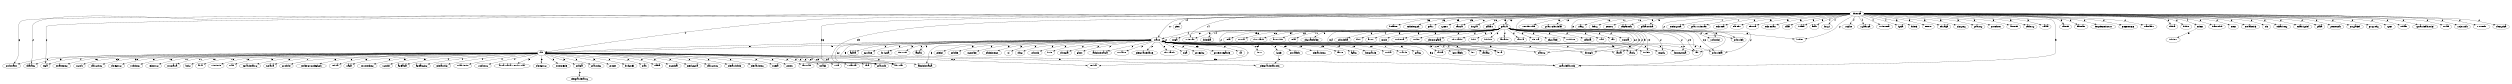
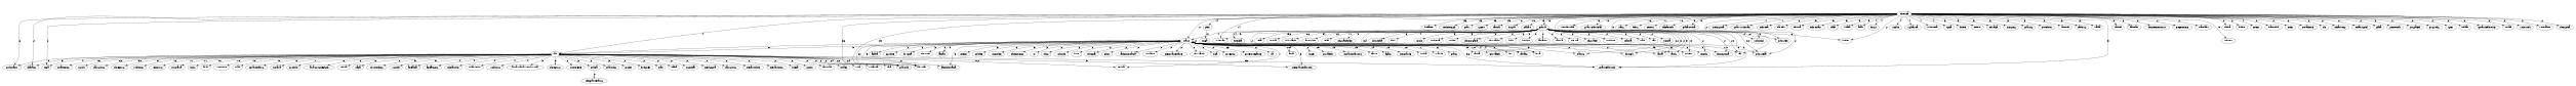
  digraph {
    prawo
-   lewo
+   lewo [label=anna]
    "sąd"
    "sprawiedliwość"
    jazdy
    prawnik
    kodeks
    "porządek"
-   "i sprawiedliwość" [label="i niezawistny"]
+   "i sprawiedliwość"
    karne
    agaty
    bezprawie
    studia
    "sędzia"
    twarde
    pracy
    adwokat
    "człowieka"
    konstytucja
    nauka
    sad
    "i porządek"
    lew
    zasady
    administracja
    agata
    cywilne
    "do życia"
    kierunek
    lewa
    "łamać"
    natury
    "niesprawiedliwość"
    "pięści"
    polskie
    rzymskie
    silniejszego
    uj
    ulicy
    "wolność"
    "boże"
    "dżungla"
    "dżungli"
    "głosu"
    "i administracja"
    jazda
    moralne
    niesprawiedliwe
    "obowiązek"
    ojca
    przepisy
    przestrzeganie
    "reguły"
    "są"
    "życie"
    kara
    prokurator
    skazany
    toga
    ostateczny
    wyrok
    "najwyższy"
    "okręgowy"
    rodzinny
    rejonowy
    rozprawa
    "boży"
    "ława"
    "więzienie"
    "osąd"
    sprawiedliwy
    sprawa
    grodzki
-   "ława przysięgłych" [label="boskie przysięgłych"]
+   "ława przysięgłych"
    sedzia
    waga
    powszechny
    wysoki
    apelacja
    apelacyjny
    "niezawisły"
    "oskarżenie"
    wojskowy
    "anna maria wesołowska"
    okregowy
    orzeczenie
    policja
    prawnicy
    proces
    budynek
    czas
    Kafka
    "kryminał"
    medycyna
    najwyzszy
    "niezawisłość"
    niezawistny
    ocena
    pozew
    "samosąd"
    strach
    wina
    wokanda
    niesprawiedliwy
    obronca
    bohater
    "uciśnionych"
    praw
    rycerz
    tarcza
    "krzyża"
    pies
    "zwierząt"
    "piłkarz"
    n115 [label="wesołowska"]
    "praw człowieka"
    prawa
    wiary
    dobry
    pomoc
    napastnik
    "piłka nożna"
    "żołnierz"
    "mężczyzna"
    "praw zwierząt"
    ochrona
    narodu
    obrona
    ochroniarz
    "piłka"
    "świata"
    atak
    "krzyż"
    miecz
    wojsko
    wybawca
    "zwierzęta"
    "życia"
    dzieci
    Honor
    odwaga
    ojczyzny
    prawny
    protektor
    ratunek
    "sądowy"
    walka
    "wolności"
    zamek
    batman
    "bezpieczeństwo"
    BIEDNYCH
    bramkarz
    "człowiek"
    dobra
    dobro
    kobiet
    krasnolud
    mecz
    "moralności"
    nic
    "oskarżony"
    "oskarżyciel"
    pilka
    pomocnik
    przyjaciel
    przyrody
    "ryceż"
    soldat
    "sprawiedliwości"
    "urząd"
    wojownik
-   "z urzędu"
+   "z urzędu" [label="z moralne"]
    "złoczyńca"
    "ręka"
    strona
    "obowiązki"
    noga
    autorskie
    dziecka
    reka
    obywatelskie
    czlowieka
    "dłoń"
-   autor
    moje
    studenta
    boskie
    "de morgana"
    "i obowiązki"
    ludzi
    ludzkie
    "łamanie"
    natura
    "nie ma"
    obywatel
    osobiste
    "półkula"
    "rząd"
    tak
    ucznia
    prawo -> prawo [label=2]
    prawo -> lewo [label=164]
    prawo -> "sąd" [label=111]
    prawo -> "sprawiedliwość" [label=96]
    prawo -> jazdy [label=45]
    prawo -> prawnik [label=22]
    prawo -> kodeks [label=21]
    prawo -> "porządek" [label=19]
    prawo -> "i sprawiedliwość" [label=15]
    prawo -> karne [label=15]
    prawo -> agaty [label=14]
    prawo -> bezprawie [label=10]
    prawo -> studia [label=10]
    prawo -> "sędzia" [label=7]
    prawo -> twarde [label=7]
    prawo -> pracy [label=6]
    prawo -> adwokat [label=5]
    prawo -> "człowieka" [label=5]
    prawo -> konstytucja [label=5]
    prawo -> nauka [label=5]
    prawo -> sad [label=5]
    prawo -> "i porządek" [label=111]
    prawo -> lew [label=4]
    prawo -> zasady [label=4]
    prawo -> administracja [label=3]
    prawo -> agata [label=3]
    prawo -> cywilne [label=3]
    prawo -> "do życia" [label=3]
    prawo -> kierunek [label=3]
    prawo -> lewa [label=3]
    prawo -> "łamać" [label=3]
    prawo -> natury [label=3]
-   "życie" -> "niesprawiedliwość" [label=3]
+   prawo -> "niesprawiedliwość" [label=3]
    prawo -> "pięści" [label=3]
    prawo -> polskie [label=3]
    prawo -> rzymskie [label=3]
    prawo -> silniejszego [label=3]
    prawo -> uj [label=3]
    prawo -> ulicy [label=3]
    prawo -> "wolność" [label=3]
    prawo -> "boże" [label=2]
    prawo -> "dżungla" [label=2]
    prawo -> "dżungli" [label=2]
    prawo -> "głosu" [label=2]
    prawo -> "i administracja" [label=2]
    prawo -> jazda [label=2]
    prawo -> moralne [label=2]
    prawo -> niesprawiedliwe [label=2]
    prawo -> "obowiązek" [label=2]
    prawo -> ojca [label=2]
    prawo -> przepisy [label=2]
    prawo -> przestrzeganie [label=63]
    prawo -> "reguły" [label=2]
    prawo -> "są" [label=2]
    prawo -> "życie" [label=2]
    sad -> prawo [label=87]
    sad -> "sprawiedliwość" [label=55]
    sad -> prawnik [label=23]
    sad -> "sędzia" [label=112]
    sad -> adwokat [label=24]
    sad -> administracja [label=2]
    sad -> "niesprawiedliwość" [label=5]
    sad -> kara [label=24]
    sad -> prokurator [label=9]
    sad -> skazany [label=3]
    sad -> toga [label=4]
    sad -> ostateczny [label=76]
    sad -> wyrok [label=63]
    sad -> "najwyższy" [label=30]
    sad -> "okręgowy" [label=21]
    sad -> rodzinny [label=16]
    sad -> rejonowy [label=11]
    sad -> rozprawa [label=11]
    sad -> "boży" [label=10]
    sad -> "ława" [label=10]
    sad -> "więzienie" [label=10]
    sad -> "osąd" [label=9]
    sad -> sprawiedliwy [label=8]
    sad -> sprawa [label=7]
    sad -> grodzki [label=6]
    sad -> "ława przysięgłych" [label=6]
    sad -> sedzia [label=6]
    sad -> waga [label=6]
    sad -> powszechny [label=5]
    sad -> wysoki [label=5]
    sad -> apelacja [label=4]
    sad -> apelacyjny [label=4]
    sad -> "niezawisły" [label=4]
    sad -> "oskarżenie" [label=4]
    sad -> wojskowy [label=4]
    sad -> "anna maria wesołowska" [label=3]
    sad -> okregowy [label=3]
    sad -> orzeczenie [label=3]
    sad -> policja [label=3]
    sad -> prawnicy [label=3]
    sad -> proces [label=3]
    sad -> budynek [label=2]
    sad -> czas [label=2]
    sad -> Kafka [label=2]
    sad -> "kryminał" [label=2]
    sad -> medycyna [label=2]
    sad -> najwyzszy [label=2]
    sad -> "niezawisłość" [label=2]
    sad -> niezawistny [label=2]
    sad -> ocena [label=2]
    sad -> pozew [label=2]
    sad -> "samosąd" [label=2]
    sad -> strach [label=2]
    sad -> wina [label=2]
    sad -> wokanda [label=2]
    policja -> niesprawiedliwy [label=2]
    obronca -> prawo [label=17]
    obronca -> "sąd" [label=78]
    obronca -> "sprawiedliwość" [label=5]
    obronca -> prawnik [label=36]
    obronca -> adwokat [label=89]
    obronca -> sad [label=4]
    obronca -> prokurator [label=6]
    obronca -> skazany [label=2]
    obronca -> toga [label=2]
    obronca -> bohater [label=36]
    obronca -> "uciśnionych" [label=26]
    obronca -> praw [label=25]
    obronca -> rycerz [label=25]
    obronca -> tarcza [label=21]
    obronca -> "krzyża" [label=20]
    obronca -> pies [label=14]
    obronca -> "zwierząt" [label=14]
    obronca -> "piłkarz" [label=13]
    obronca -> n115 [label=12]
    obronca -> "praw człowieka" [label=12]
    obronca -> prawa [label=12]
    obronca -> wiary [label=12]
    obronca -> dobry [label=11]
    obronca -> pomoc [label=10]
    obronca -> napastnik [label=9]
    obronca -> "piłka nożna" [label=9]
-   miecz -> "żołnierz" [label=9]
+   obronca -> "żołnierz" [label=9]
    obronca -> "mężczyzna" [label=7]
    obronca -> "praw zwierząt" [label=7]
    obronca -> ochrona [label=6]
    obronca -> narodu [label=5]
    obronca -> obrona [label=5]
    obronca -> ochroniarz [label=5]
    obronca -> "piłka" [label=5]
    obronca -> "świata" [label=5]
    obronca -> atak [label=4]
    obronca -> "krzyż" [label=4]
    obronca -> miecz [label=4]
    obronca -> wojsko [label=4]
    obronca -> wybawca [label=4]
    obronca -> "zwierzęta" [label=4]
    obronca -> "życia" [label=4]
    obronca -> dzieci [label=3]
    obronca -> Honor [label=3]
    obronca -> odwaga [label=3]
    obronca -> ojczyzny [label=3]
    obronca -> prawny [label=3]
    obronca -> protektor [label=3]
    obronca -> ratunek [label=3]
    obronca -> "sądowy" [label=3]
    obronca -> walka [label=3]
    obronca -> "wolności" [label=3]
    obronca -> zamek [label=3]
    obronca -> batman [label=2]
    obronca -> "bezpieczeństwo" [label=2]
    obronca -> BIEDNYCH [label=2]
    obronca -> bramkarz [label=2]
    obronca -> "człowiek" [label=2]
    obronca -> dobra [label=2]
    obronca -> dobro [label=2]
    obronca -> kobiet [label=2]
    obronca -> krasnolud [label=2]
    obronca -> mecz [label=2]
    obronca -> "moralności" [label=2]
    obronca -> nic [label=2]
    obronca -> "oskarżony" [label=2]
    obronca -> "oskarżyciel" [label=2]
    obronca -> pilka [label=2]
    obronca -> pomocnik [label=2]
    obronca -> przyjaciel [label=2]
    obronca -> przyrody [label=2]
    obronca -> "ryceż" [label=2]
    obronca -> soldat [label=2]
    obronca -> "sprawiedliwości" [label=2]
    obronca -> "urząd" [label=2]
    obronca -> wojownik [label=2]
    obronca -> "z urzędu" [label=2]
    obronca -> "złoczyńca" [label=2]
    prawa -> prawo [label=4]
    prawa -> "sąd" [label=20]
    prawa -> "sprawiedliwość" [label=5]
    prawa -> jazdy [label=5]
    prawa -> kodeks [label=10]
    prawa -> "człowieka" [label=82]
    prawa -> "człowieka" [label=2]
    prawa -> konstytucja [label=2]
    prawa -> zasady [label=2]
    prawa -> lewa [label=164]
    prawa -> natury [label=22]
    prawa -> "dżungli" [label=3]
    prawa -> jazda [label=2]
    prawa -> "reguły" [label=2]
    prawa -> "zwierząt" [label=3]
    prawa -> "wolności" [label=2]
    prawa -> "człowiek" [label=8]
    prawa -> kobiet [label=6]
    prawa -> "ręka" [label=156]
    prawa -> strona [label=88]
    prawa -> "obowiązki" [label=34]
-   prawa -> noga [label=27]
+   pies -> noga [label=27]
    prawa -> autorskie [label=22]
-   prawa -> dziecka [label=14]
+   "piłkarz" -> dziecka [label=14]
    prawa -> reka [label=11]
    prawa -> obywatelskie [label=8]
    prawa -> czlowieka [label=6]
    prawa -> "dłoń" [label=4]
-   prawa -> autor [label=3]
    prawa -> moje [label=3]
    prawa -> studenta [label=3]
    prawa -> boskie [label=2]
    prawa -> "de morgana" [label=2]
    prawa -> "i obowiązki" [label=2]
    prawa -> ludzi [label=2]
    prawa -> ludzkie [label=2]
    prawa -> "łamanie" [label=2]
    prawa -> natura [label=2]
    prawa -> "nie ma" [label=2]
    prawa -> obywatel [label=2]
    prawa -> osobiste [label=2]
    prawa -> "półkula" [label=2]
    prawa -> "rząd" [label=2]
    prawa -> tak [label=2]
    prawa -> ucznia [label=2]
  }
